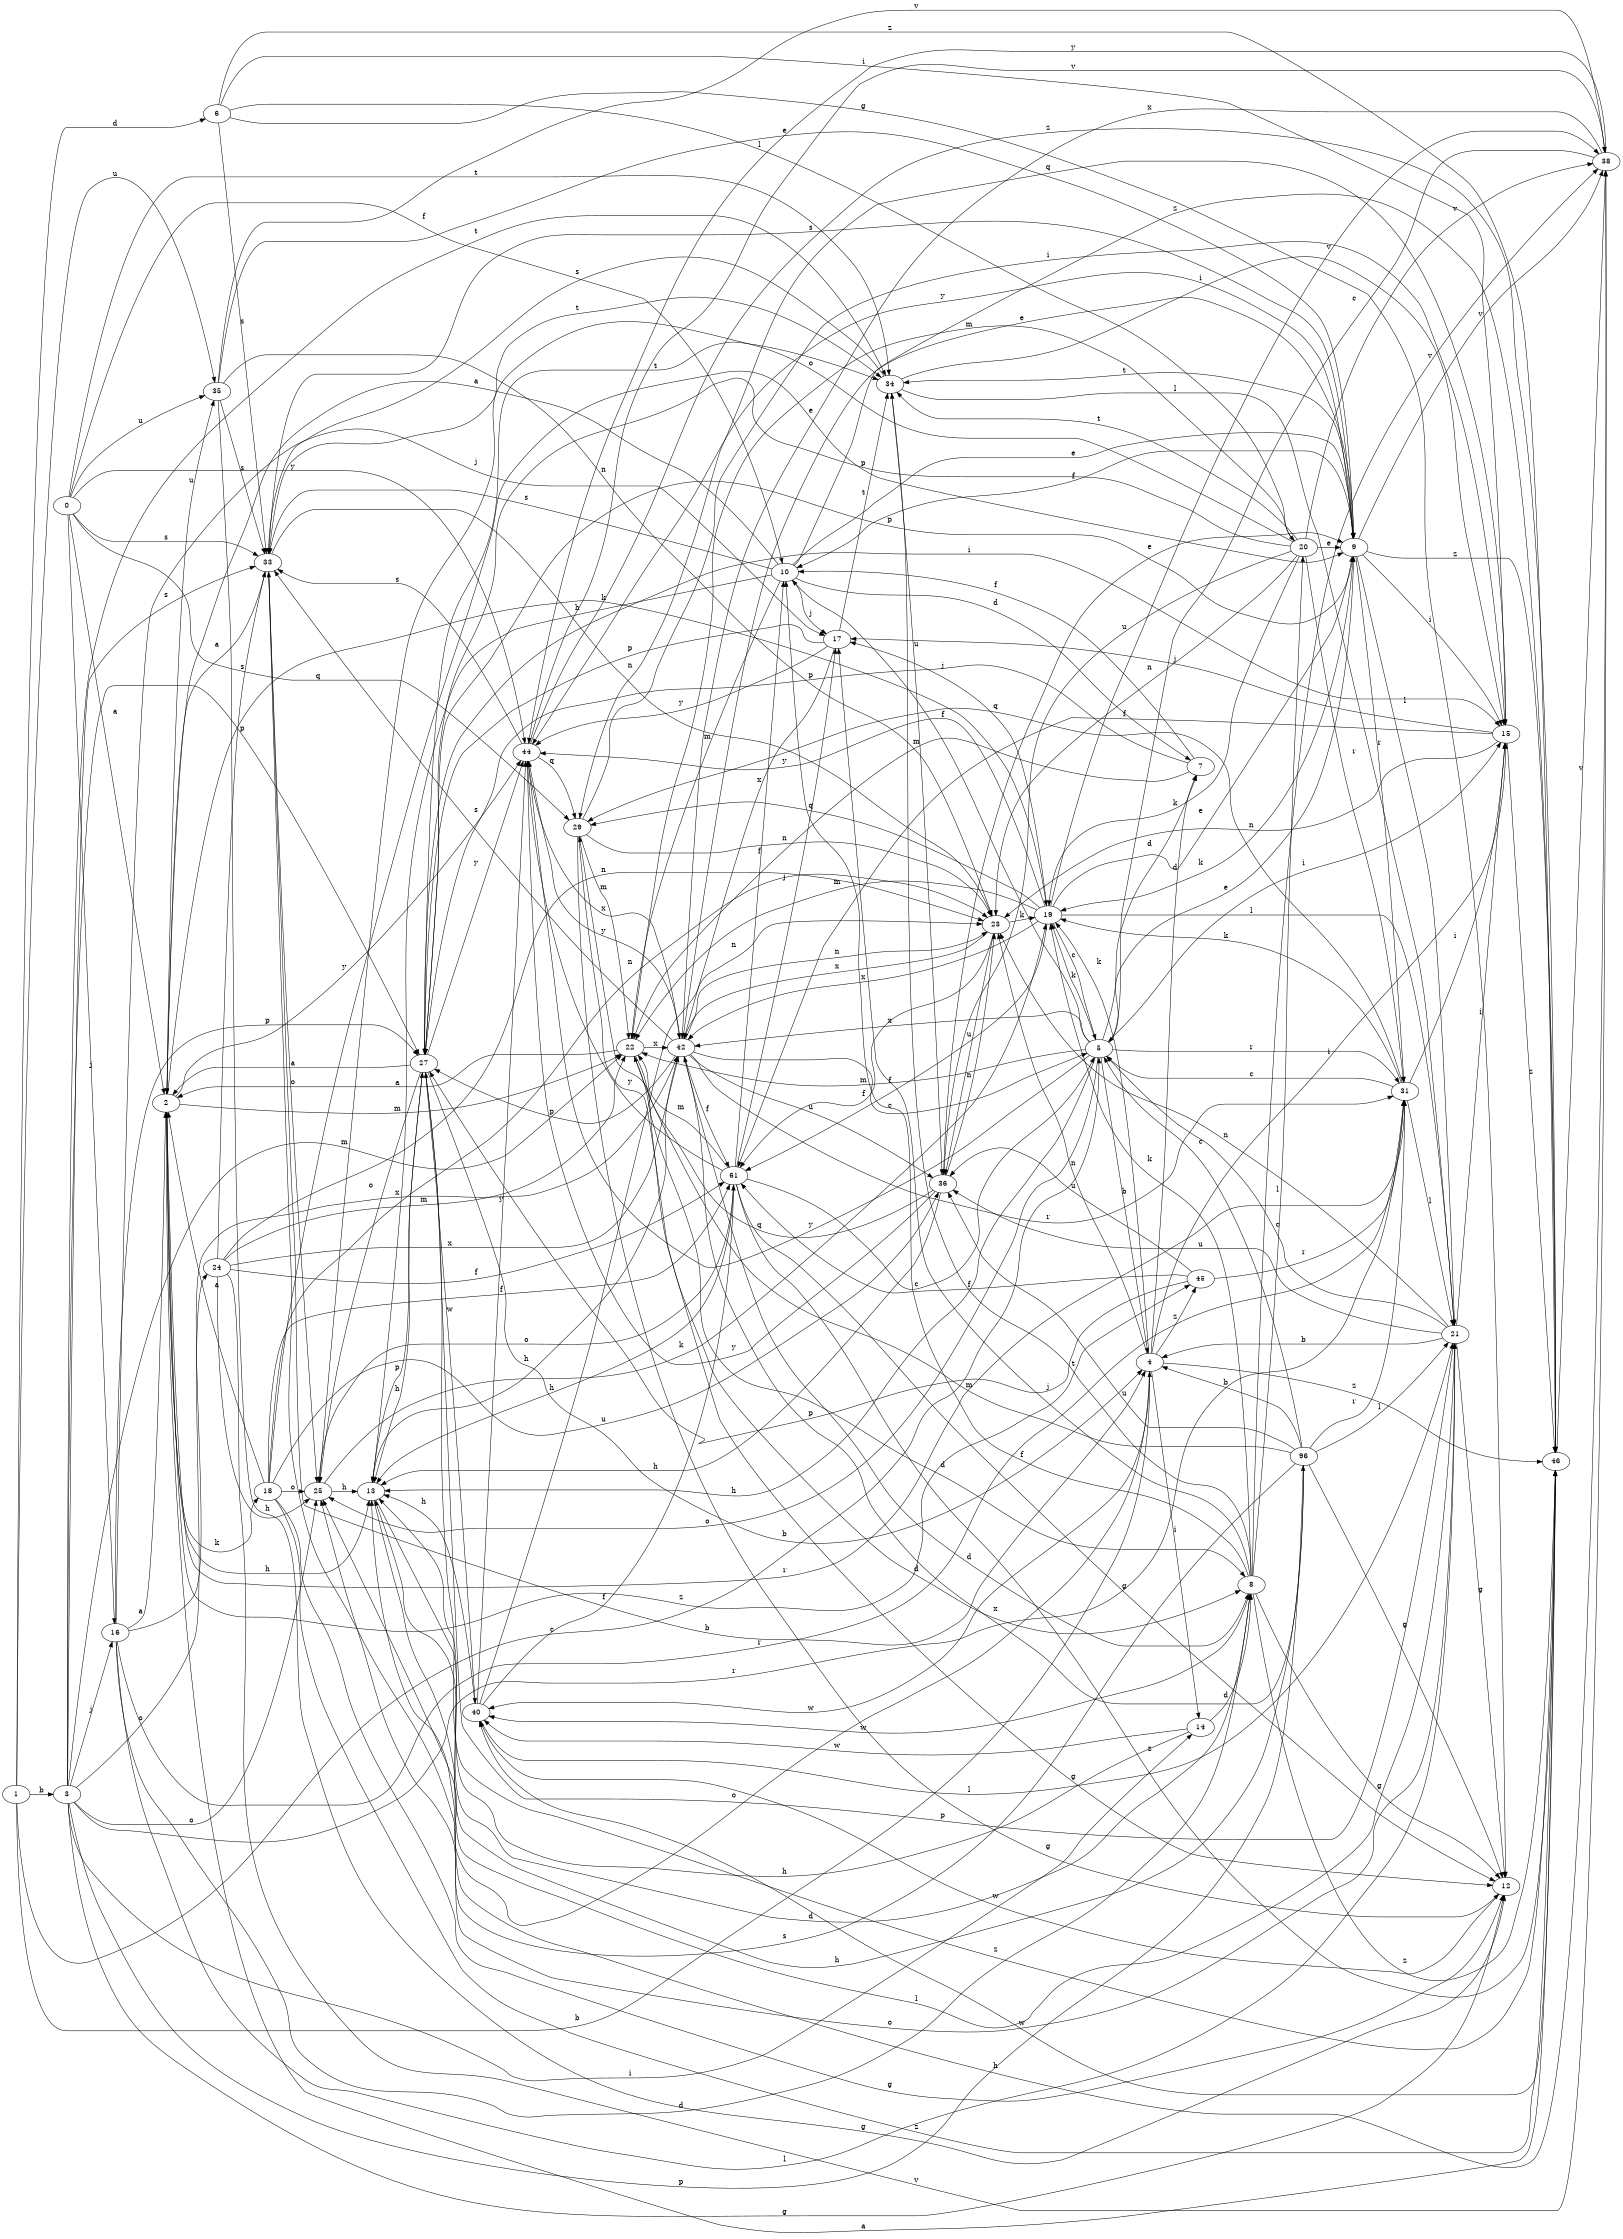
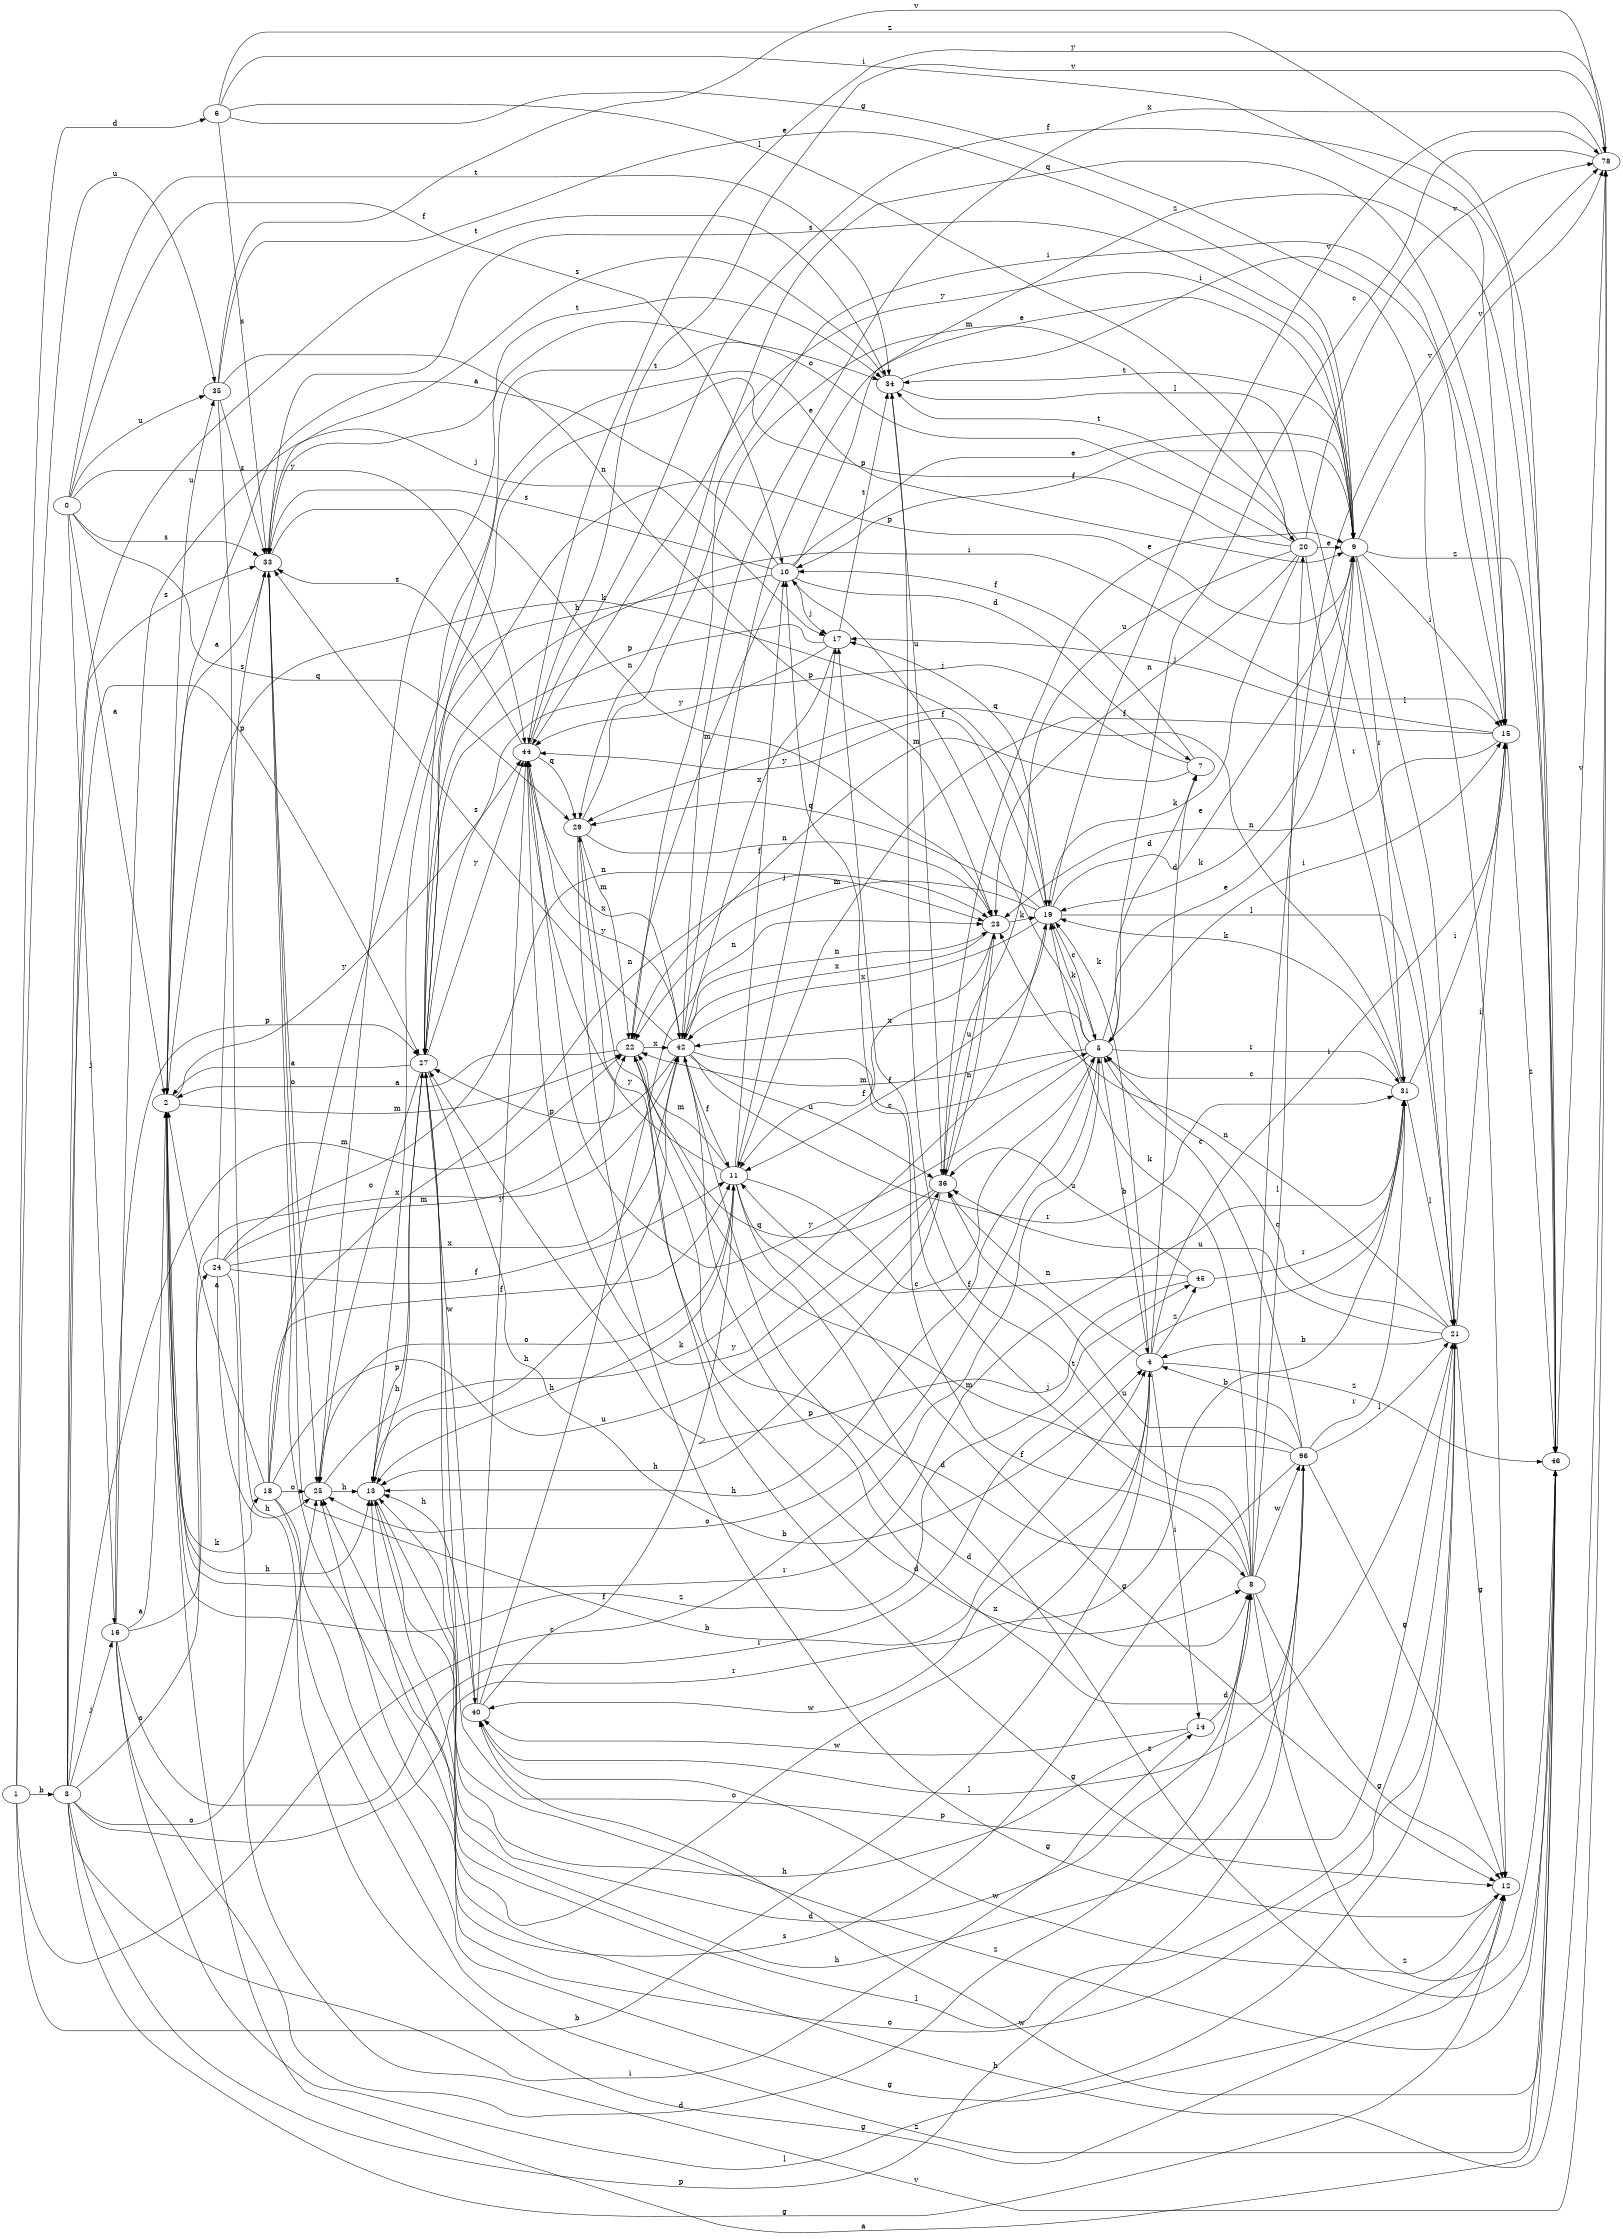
  strict digraph {
    rankdir=LR
    0
    2
    10
    16
    29
    33
    34
    35
    44
    13
    18
    19
    22
    31
    45
    7
    46
    9
    17
    27
    42
    8
    21
    12
    15
    23
    4
    25
    36
-   38
+   38 [label=78]
    1
    3
    5
    6
    14
    24
    n37 [label=96]
    40
    20
-   11 [label=61]
+   11
    0 -> 2 [label=a]
    0 -> 10 [label=f]
    0 -> 16 [label=j]
    0 -> 29 [label=q]
    0 -> 33 [label=s]
    0 -> 34 [label=t]
    0 -> 35 [label=u]
    0 -> 44 [label=y]
    2 -> 35 [label=u]
    2 -> 44 [label=y]
    2 -> 13 [label=h]
    2 -> 18 [label=k]
    2 -> 19 [label=k]
    2 -> 22 [label=m]
    2 -> 31 [label=r]
    2 -> 45 [label=z]
    10 -> 2 [label=a]
    10 -> 33 [label=s]
    10 -> 13 [label=h]
    10 -> 22 [label=m]
    10 -> 7 [label=d]
    10 -> 46 [label=z]
    10 -> 9 [label=e]
    10 -> 17 [label=j]
    16 -> 2 [label=a]
    16 -> 31 [label=r]
    16 -> 17 [label=j]
    16 -> 27 [label=p]
    16 -> 42 [label=x]
    16 -> 8 [label=d]
    16 -> 21 [label=l]
    29 -> 22 [label=m]
    29 -> 8 [label=d]
    29 -> 12 [label=g]
    29 -> 15 [label=i]
    29 -> 23 [label=n]
    33 -> 2 [label=a]
    33 -> 34 [label=t]
    33 -> 23 [label=n]
    33 -> 4 [label=b]
    33 -> 25 [label=o]
    34 -> 33 [label=s]
    34 -> 21 [label=l]
    34 -> 15 [label=i]
    34 -> 36 [label=u]
    35 -> 33 [label=s]
    35 -> 9 [label=e]
    35 -> 12 [label=g]
    35 -> 23 [label=n]
    35 -> 38 [label=v]
    44 -> 29 [label=q]
    44 -> 33 [label=s]
-   44 -> 46 [label=z]
+   44 -> 46 [label=f]
    44 -> 42 [label=x]
    44 -> 38 [label=v]
    13 -> 27 [label=p]
    13 -> 8 [label=d]
    13 -> 21 [label=l]
    18 -> 2 [label=a]
    18 -> 46 [label=z]
    18 -> 9 [label=e]
    18 -> 12 [label=g]
    18 -> 23 [label=n]
    18 -> 25 [label=o]
    18 -> 36 [label=u]
    18 -> 11 [label=f]
    19 -> 29 [label=q]
    19 -> 44 [label=y]
    19 -> 22 [label=m]
    19 -> 9 [label=e]
    19 -> 17 [label=j]
    19 -> 42 [label=x]
    19 -> 21 [label=l]
    19 -> 38 [label=v]
    19 -> 5 [label=c]
    19 -> 11 [label=f]
    22 -> 2 [label=a]
    22 -> 42 [label=x]
    22 -> 8 [label=d]
    22 -> 12 [label=g]
    31 -> 29 [label=q]
    31 -> 19 [label=k]
    31 -> 21 [label=l]
    31 -> 15 [label=i]
    31 -> 5 [label=c]
    45 -> 31 [label=r]
    45 -> 27 [label=p]
    45 -> 36 [label=u]
    45 -> 11 [label=f]
    7 -> 10 [label=f]
    7 -> 22 [label=m]
    7 -> 27 [label=p]
    46 -> 2 [label=a]
    46 -> 38 [label=v]
    46 -> 40 [label=w]
    9 -> 10 [label=f]
    9 -> 33 [label=s]
    9 -> 34 [label=t]
    9 -> 44 [label=y]
    9 -> 19 [label=k]
    9 -> 31 [label=r]
    9 -> 46 [label=z]
    9 -> 27 [label=p]
    9 -> 21 [label=l]
    9 -> 15 [label=i]
    9 -> 38 [label=v]
    17 -> 34 [label=t]
    17 -> 44 [label=y]
    17 -> 27 [label=p]
    17 -> 42 [label=x]
    27 -> 2 [label=a]
    27 -> 34 [label=t]
    27 -> 44 [label=y]
    27 -> 13 [label=h]
    27 -> 46 [label=z]
    27 -> 15 [label=i]
    27 -> 4 [label=b]
    27 -> 25 [label=o]
    27 -> 40 [label=w]
    42 -> 33 [label=s]
    42 -> 44 [label=y]
    42 -> 13 [label=h]
    42 -> 31 [label=r]
    42 -> 9 [label=e]
    42 -> 27 [label=p]
    42 -> 8 [label=d]
    42 -> 23 [label=n]
    42 -> 36 [label=u]
    42 -> 5 [label=c]
    42 -> 11 [label=f]
    8 -> 10 [label=f]
    8 -> 34 [label=t]
    8 -> 19 [label=k]
    8 -> 46 [label=z]
    8 -> 17 [label=j]
    8 -> 12 [label=g]
    8 -> 38 [label=v]
-   8 -> 40 [label=w]
+   8 -> n37 [label=w]
    8 -> 20 [label=l]
    21 -> 27 [label=p]
    21 -> 12 [label=g]
    21 -> 15 [label=i]
    21 -> 23 [label=n]
    21 -> 4 [label=b]
    21 -> 25 [label=o]
    21 -> 36 [label=u]
    21 -> 5 [label=c]
    12 -> 40 [label=w]
    15 -> 29 [label=q]
    15 -> 46 [label=z]
    15 -> 17 [label=j]
    15 -> 23 [label=n]
    15 -> 11 [label=f]
    23 -> 19 [label=k]
    23 -> 42 [label=x]
    23 -> 36 [label=u]
    23 -> 11 [label=f]
    4 -> 19 [label=k]
    4 -> 45 [label=z]
    4 -> 7 [label=d]
    4 -> 46 [label=z]
    4 -> 15 [label=i]
-   4 -> 23 [label=n]
+   4 -> 36 [label=n]
    4 -> 25 [label=o]
    4 -> 14 [label=i]
    4 -> 40 [label=w]
    25 -> 13 [label=h]
    25 -> 19 [label=k]
    36 -> 29 [label=q]
    36 -> 44 [label=y]
    36 -> 13 [label=h]
    36 -> 9 [label=e]
    36 -> 23 [label=n]
    38 -> 44 [label=y]
    38 -> 13 [label=h]
    38 -> 42 [label=x]
    38 -> 5 [label=c]
    1 -> 35 [label=u]
    1 -> 4 [label=b]
    1 -> 3 [label=b]
    1 -> 5 [label=c]
    1 -> 6 [label=d]
    3 -> 16 [label=j]
    3 -> 33 [label=s]
    3 -> 34 [label=t]
    3 -> 22 [label=m]
    3 -> 31 [label=r]
    3 -> 27 [label=p]
    3 -> 12 [label=g]
    3 -> 25 [label=o]
    3 -> 14 [label=i]
    3 -> 24 [label=o]
    3 -> n37 [label=p]
    5 -> 10 [label=f]
    5 -> 44 [label=y]
    5 -> 13 [label=h]
    5 -> 19 [label=k]
    5 -> 22 [label=m]
    5 -> 31 [label=r]
    5 -> 7 [label=d]
    5 -> 9 [label=e]
    5 -> 42 [label=x]
    5 -> 15 [label=i]
    5 -> 4 [label=b]
    5 -> 25 [label=o]
    6 -> 33 [label=s]
    6 -> 46 [label=z]
    6 -> 12 [label=g]
    6 -> 15 [label=i]
    6 -> 20 [label=l]
    14 -> 13 [label=h]
    14 -> 8 [label=d]
    14 -> 40 [label=w]
    24 -> 33 [label=s]
    24 -> 22 [label=m]
    24 -> 42 [label=x]
    24 -> 23 [label=n]
    24 -> 25 [label=h]
    24 -> 38 [label=v]
    24 -> 11 [label=f]
    n37 -> 33 [label=s]
    n37 -> 13 [label=h]
    n37 -> 22 [label=m]
    n37 -> 31 [label=r]
    n37 -> 42 [label=x]
    n37 -> 21 [label=l]
    n37 -> 12 [label=g]
    n37 -> 4 [label=b]
    n37 -> 36 [label=u]
    n37 -> 5 [label=c]
    40 -> 44 [label=y]
    40 -> 13 [label=h]
    40 -> 21 [label=l]
    40 -> 23 [label=n]
    40 -> 11 [label=f]
    20 -> 34 [label=t]
    20 -> 19 [label=k]
    20 -> 22 [label=m]
    20 -> 31 [label=r]
    20 -> 9 [label=e]
    20 -> 27 [label=p]
    20 -> 23 [label=n]
    20 -> 25 [label=o]
    20 -> 36 [label=u]
    20 -> 38 [label=v]
    11 -> 10 [label=f]
    11 -> 44 [label=y]
    11 -> 13 [label=h]
    11 -> 22 [label=m]
    11 -> 46 [label=z]
    11 -> 17 [label=j]
    11 -> 12 [label=g]
    11 -> 25 [label=o]
    11 -> 5 [label=c]
  }
